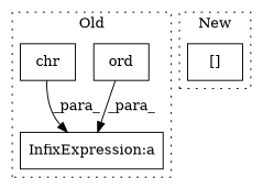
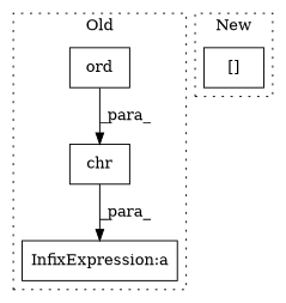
  digraph {
    node [a=32 l="4,1" shape=box]
    n1 [label=ord s="4807,4829"]
    n2 [a=27 l=3 label="InfixExpression:a" s=4830]
    n3 [label=chr s="4803,4841"]
    n4 [a=2 l="27,1" label="[]" s="5938,5973"]
    subgraph cluster_1 {
      label=Old
      style=dotted
      n1
      n2
      n3
    }
    subgraph cluster_2 {
      label=New
      style=dotted
      n4
    }
-   n1 -> n2 [label=_para_]
+   n1 -> n3 [label=_para_]
    n3 -> n2 [label=_para_]
  }
